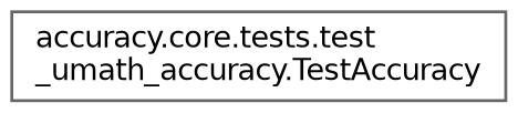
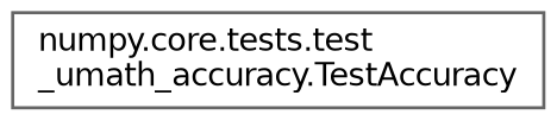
  digraph {
    rankdir=LR
-   n1 [color=grey40 fillcolor=white fontname=Helvetica fontsize=10 height=0.2 label="accuracy.core.tests.test\l_umath_accuracy.TestAccuracy" shape=box style=filled width=0.4]
+   n1 [color=grey40 fillcolor=white fontname=Helvetica fontsize=10 height=0.2 label="numpy.core.tests.test\l_umath_accuracy.TestAccuracy" shape=box style=filled width=0.4]
  }
